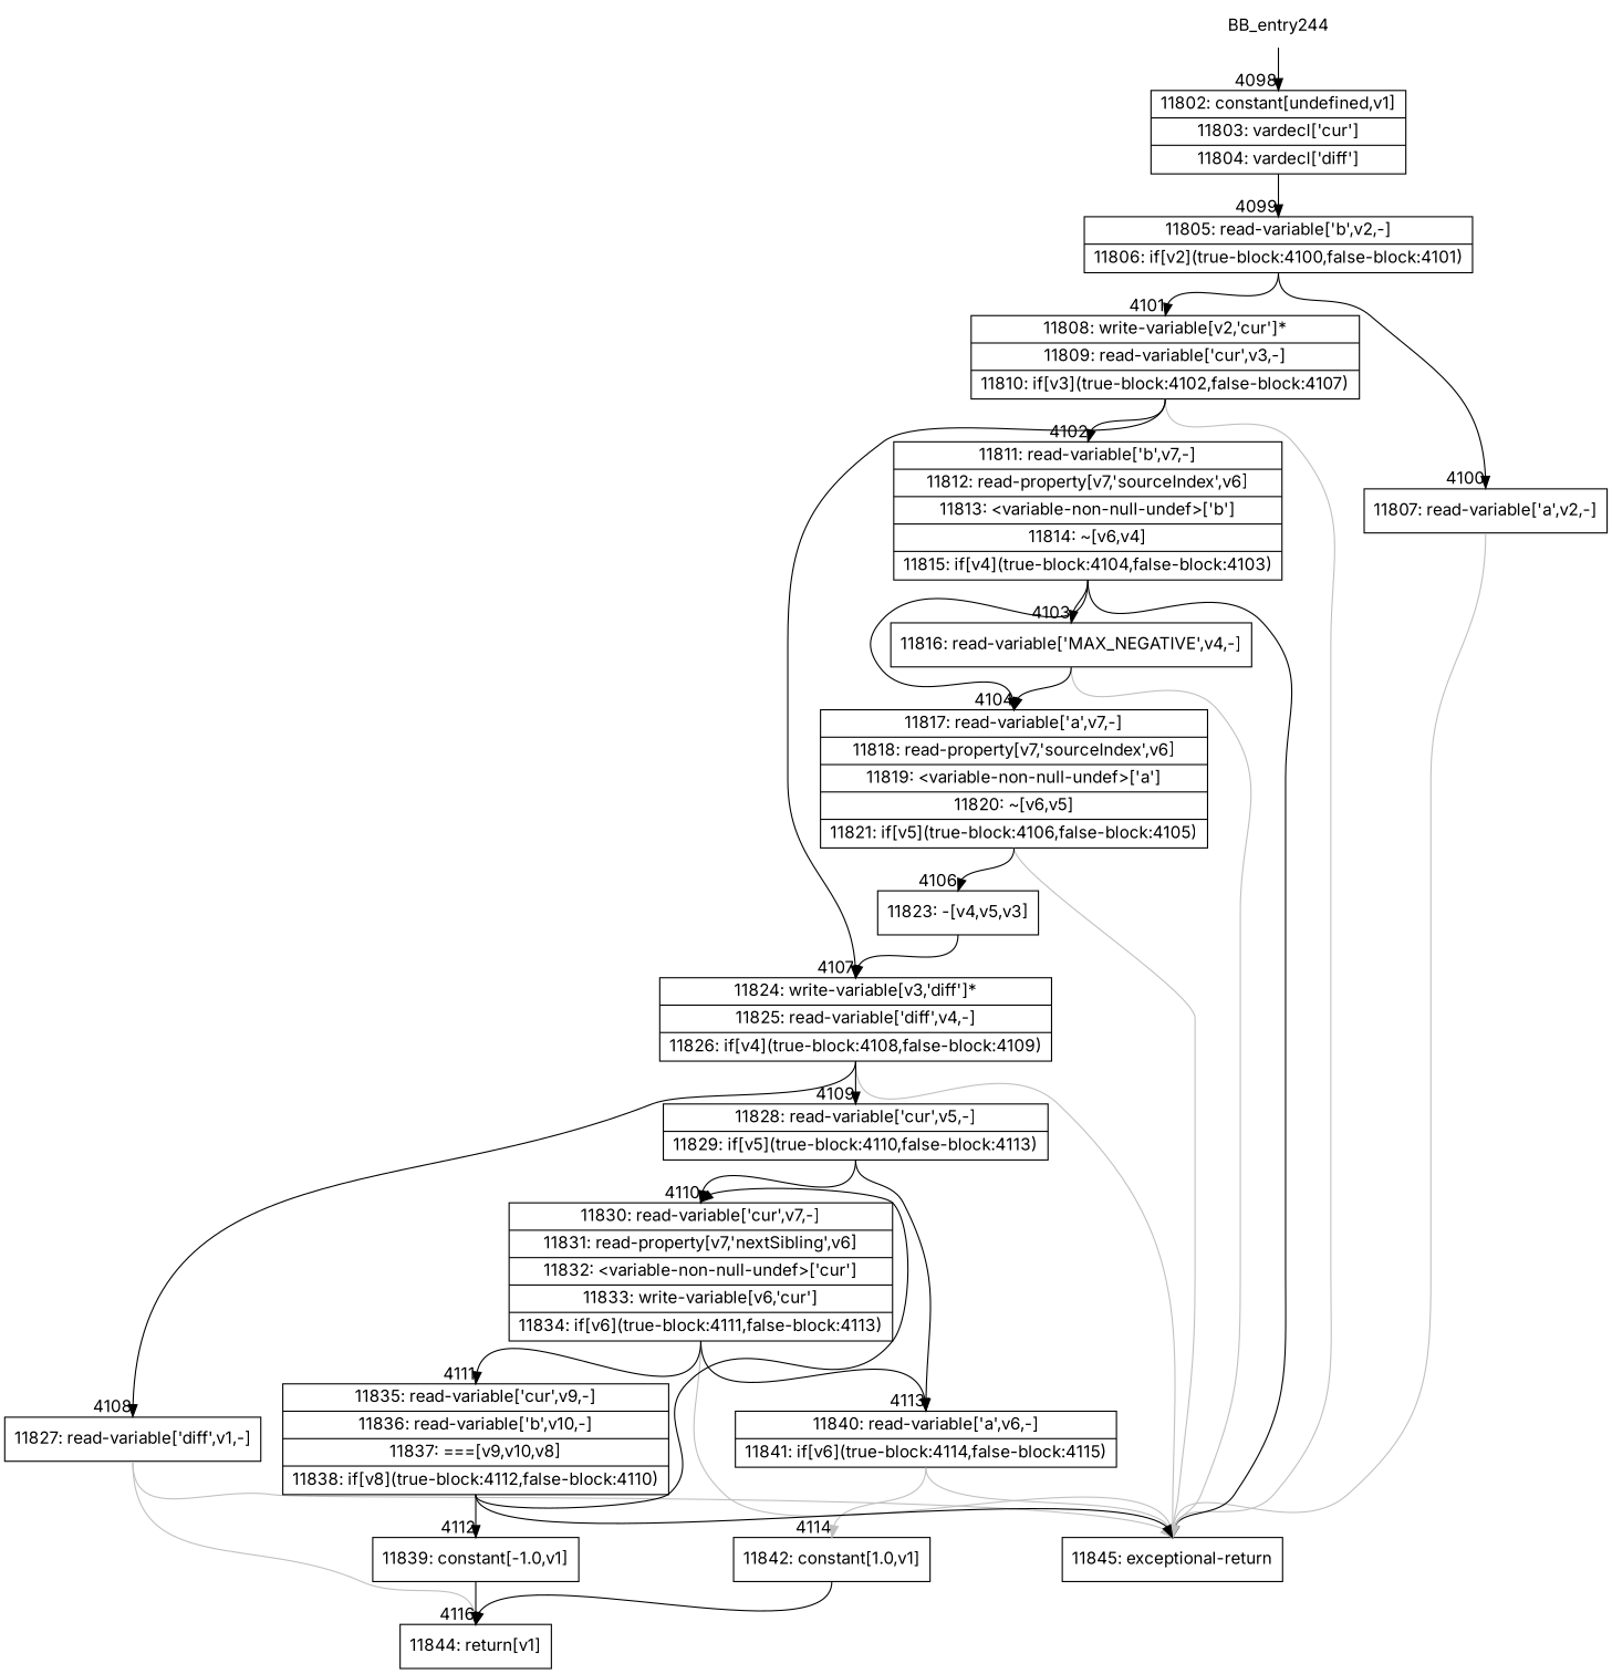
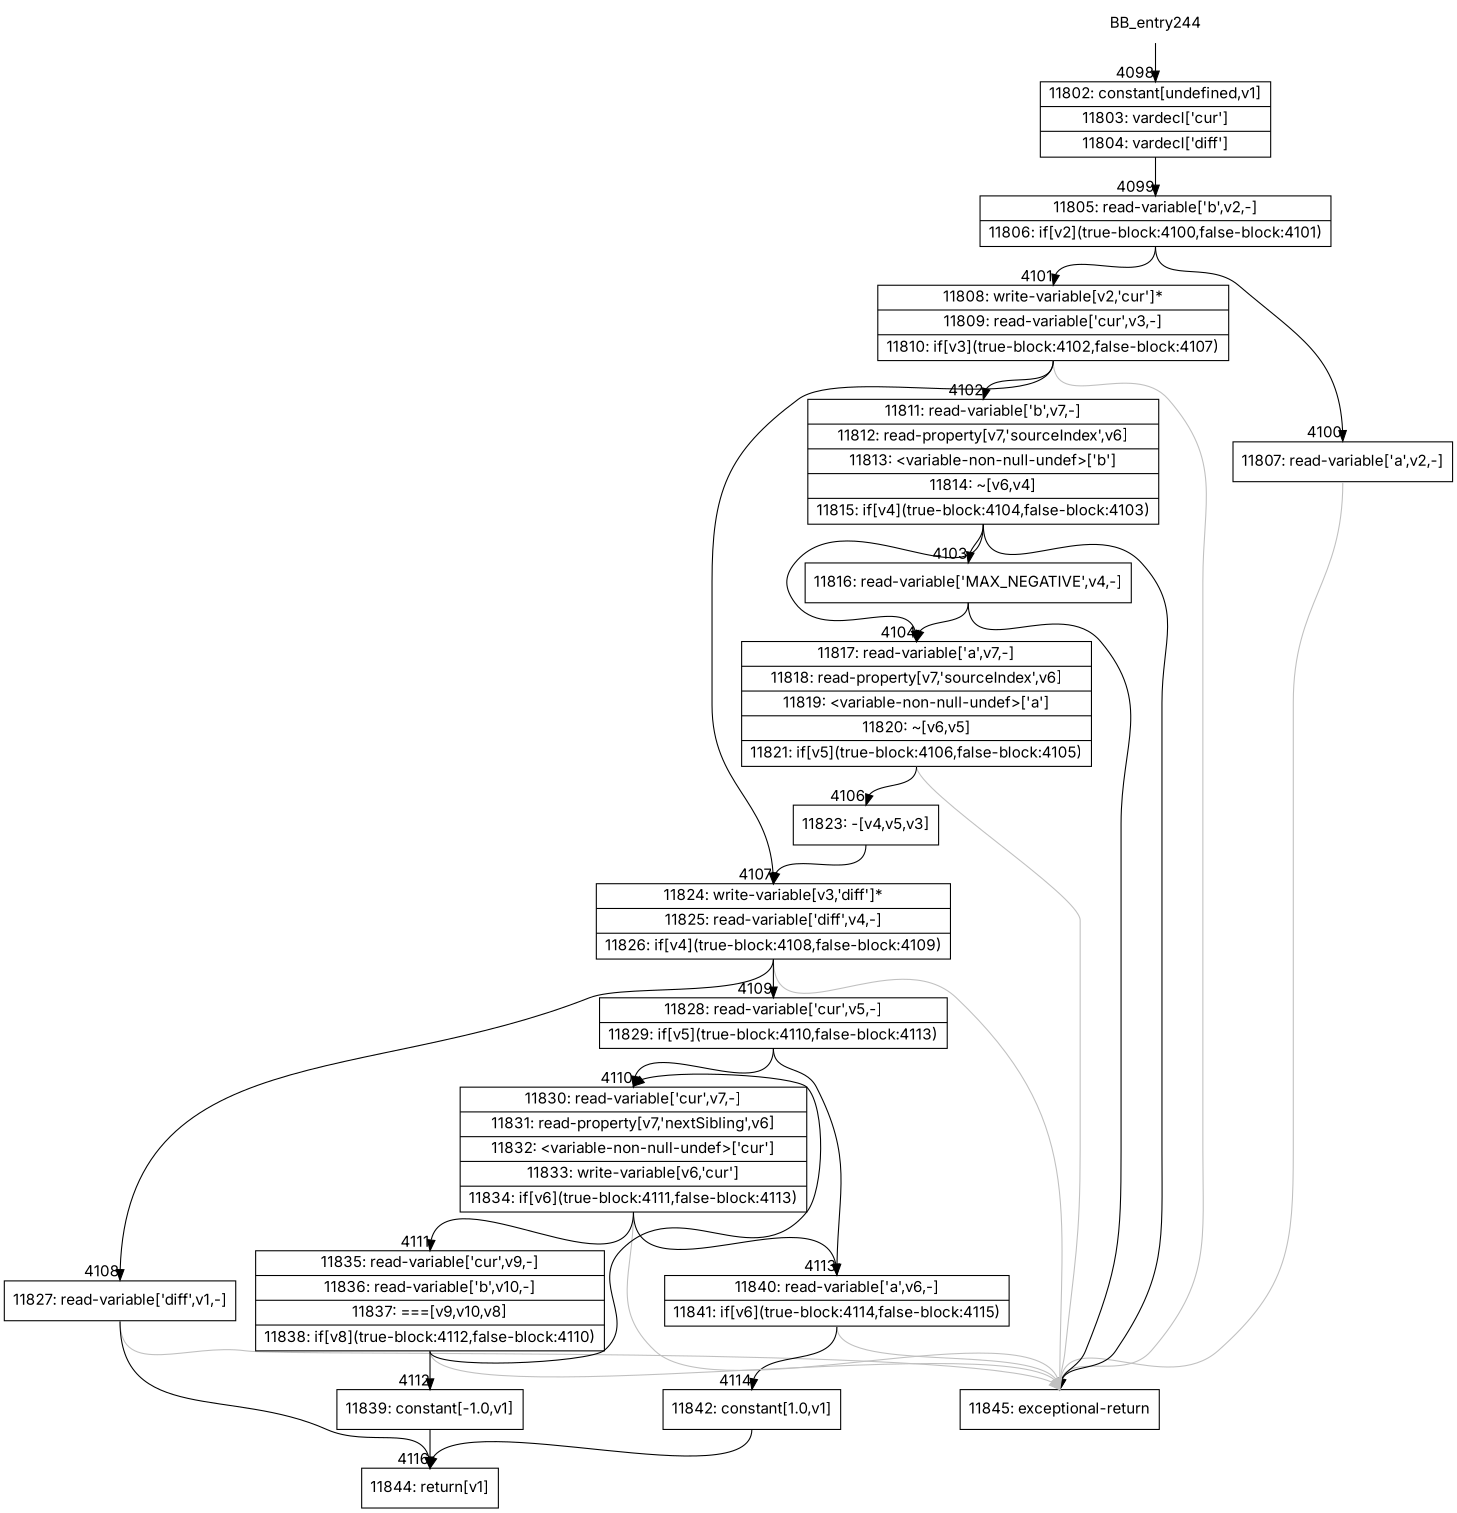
  digraph {
    fontname=Inter
    rankdir=TD
    node [fontname=Inter shape=record]
    edge [fontname=Inter headport=n tailport=s]
    n1 [label=BB_entry244 shape=none]
    n2 [label="{11802: constant[undefined,v1]|11803: vardecl['cur']|11804: vardecl['diff']}"]
    n3 [label="{11805: read-variable['b',v2,-]|11806: if[v2](true-block:4100,false-block:4101)}"]
    n4 [label="{11808: write-variable[v2,'cur']*|11809: read-variable['cur',v3,-]|11810: if[v3](true-block:4102,false-block:4107)}"]
    n5 [label="{11807: read-variable['a',v2,-]}"]
    n6 [label="{11845: exceptional-return}"]
    n7 [label="{11824: write-variable[v3,'diff']*|11825: read-variable['diff',v4,-]|11826: if[v4](true-block:4108,false-block:4109)}"]
    n8 [label="{11811: read-variable['b',v7,-]|11812: read-property[v7,'sourceIndex',v6]|11813: \<variable-non-null-undef\>['b']|11814: ~[v6,v4]|11815: if[v4](true-block:4104,false-block:4103)}"]
    n9 [label="{11827: read-variable['diff',v1,-]}"]
    n10 [label="{11828: read-variable['cur',v5,-]|11829: if[v5](true-block:4110,false-block:4113)}"]
    n11 [label="{11817: read-variable['a',v7,-]|11818: read-property[v7,'sourceIndex',v6]|11819: \<variable-non-null-undef\>['a']|11820: ~[v6,v5]|11821: if[v5](true-block:4106,false-block:4105)}"]
    n12 [label="{11816: read-variable['MAX_NEGATIVE',v4,-]}"]
    n13 [label="{11844: return[v1]}"]
    n14 [label="{11830: read-variable['cur',v7,-]|11831: read-property[v7,'nextSibling',v6]|11832: \<variable-non-null-undef\>['cur']|11833: write-variable[v6,'cur']|11834: if[v6](true-block:4111,false-block:4113)}"]
    n15 [label="{11840: read-variable['a',v6,-]|11841: if[v6](true-block:4114,false-block:4115)}"]
    n16 [label="{11823: -[v4,v5,v3]}"]
    n17 [label="{11835: read-variable['cur',v9,-]|11836: read-variable['b',v10,-]|11837: ===[v9,v10,v8]|11838: if[v8](true-block:4112,false-block:4110)}"]
    n18 [label="{11842: constant[1.0,v1]}"]
    n19 [label="{11839: constant[-1.0,v1]}"]
    n1 -> n2 [headlabel="    4098"]
    n2 -> n3 [headlabel="      4099"]
    n3 -> n4 [headlabel="      4101"]
    n3 -> n5 [headlabel="      4100"]
    n4 -> n6 [color=gray]
    n4 -> n7 [headlabel="      4107"]
    n4 -> n8 [headlabel="      4102"]
    n5 -> n6 [color=gray]
    n7 -> n6 [color=gray]
    n7 -> n9 [headlabel="      4108"]
    n7 -> n10 [headlabel="      4109"]
    n8 -> n6 [color=black]
    n8 -> n11 [headlabel="      4104"]
    n8 -> n12 [headlabel="      4103"]
    n9 -> n6 [color=gray]
-   n9 -> n13 [headlabel="      4116" color=gray]
+   n9 -> n13 [headlabel="      4116"]
    n10 -> n14 [headlabel="      4110"]
    n10 -> n15 [headlabel="      4113"]
    n11 -> n6 [color=gray]
    n11 -> n16 [headlabel="      4106"]
-   n12 -> n6 [color=gray]
+   n12 -> n6 [color=black]
    n12 -> n11
    n14 -> n6 [color=gray]
    n14 -> n15
    n14 -> n17 [headlabel="      4111"]
    n15 -> n6 [color=gray]
-   n15 -> n18 [headlabel="      4114" color=gray]
+   n15 -> n18 [headlabel="      4114"]
    n16 -> n7
-   n17 -> n6 [color=black]
+   n17 -> n6 [color=gray]
    n17 -> n14
    n17 -> n19 [headlabel="      4112"]
    n18 -> n13
    n19 -> n13
  }
